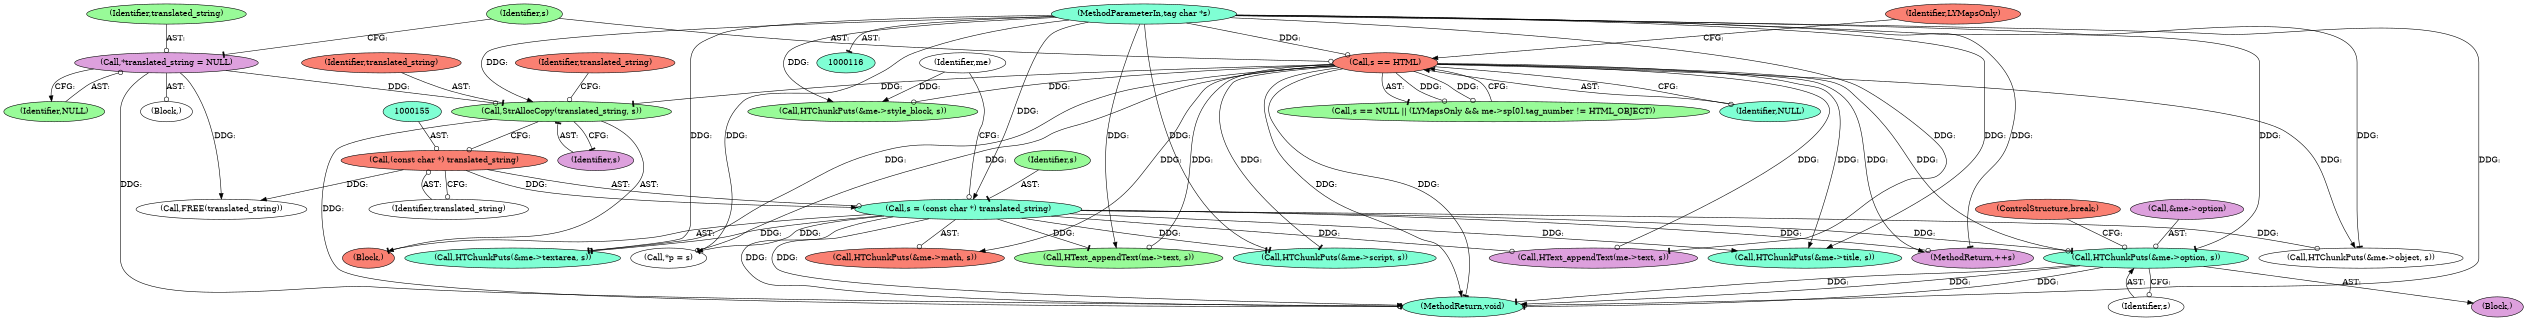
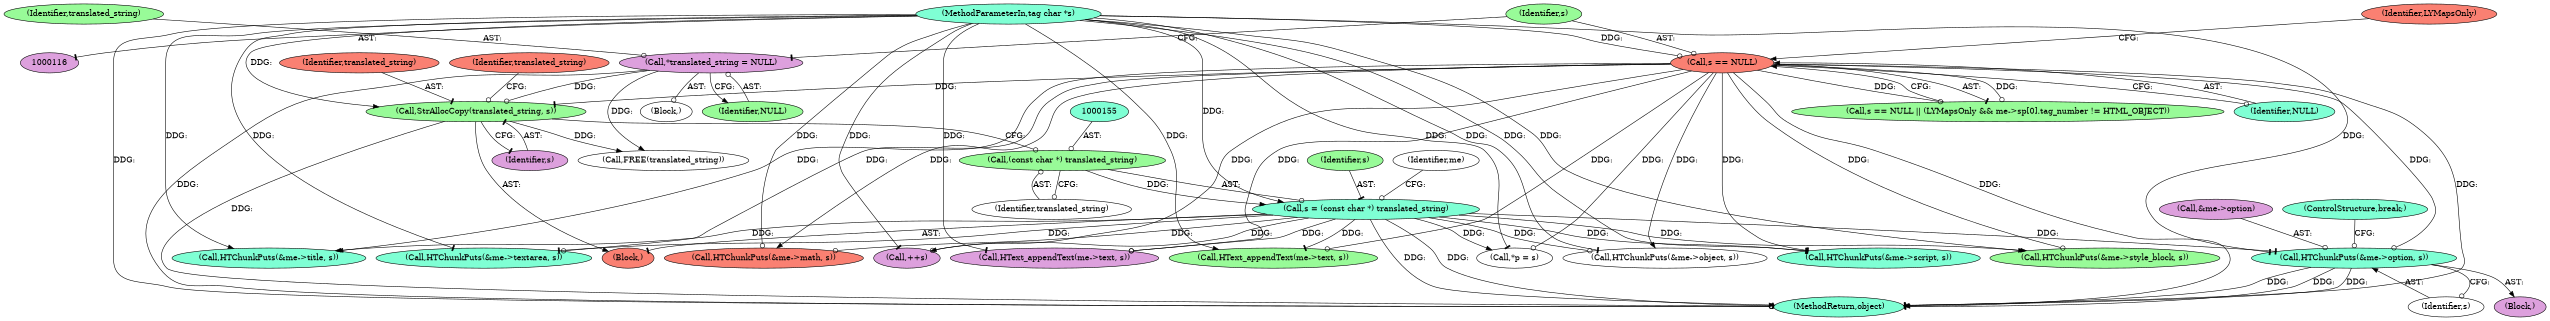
  digraph {
    node [fillcolor=aquamarine style=filled]
    edge [arrowhead=odot]
    n1 [label="(Call,HTChunkPuts(&me->option, s))"]
-   n2 [label="(MethodReturn,void)"]
+   n2 [label="(MethodReturn,object)"]
    n3 [fillcolor=plum label="(Block,)"]
    n4 [fillcolor=white label="(Identifier,s)"]
-   n5 [fillcolor=salmon label="(Call,s == HTML)"]
+   n5 [fillcolor=salmon label="(Call,s == NULL)"]
    n6 [fillcolor=palegreen label="(Call,StrAllocCopy(translated_string, s))"]
    n7 [fillcolor=white label="(Call,*p = s)"]
    n8 [fillcolor=white label="(Call,HTChunkPuts(&me->object, s))"]
    n9 [label="(Call,HTChunkPuts(&me->script, s))"]
    n10 [fillcolor=palegreen label="(Call,HTChunkPuts(&me->style_block, s))"]
    n11 [fillcolor=palegreen label="(Call,s == NULL || (LYMapsOnly && me->sp[0].tag_number != HTML_OBJECT))"]
-   n12 [fillcolor=plum label="(MethodReturn,++s)"]
+   n12 [fillcolor=plum label="(Call,++s)"]
    n13 [fillcolor=plum label="(Call,HText_appendText(me->text, s))"]
    n14 [label="(Identifier,NULL)"]
    n15 [fillcolor=palegreen label="(Call,HText_appendText(me->text, s))"]
    n16 [label="(Call,HTChunkPuts(&me->title, s))"]
    n17 [label="(Call,HTChunkPuts(&me->textarea, s))"]
    n18 [fillcolor=salmon label="(Call,HTChunkPuts(&me->math, s))"]
-   n19 [fillcolor=salmon label="(Call,(const char *) translated_string)"]
+   n19 [fillcolor=palegreen label="(Call,(const char *) translated_string)"]
    n20 [fillcolor=salmon label="(Block,)"]
    n21 [fillcolor=plum label="(Identifier,s)"]
    n22 [label="(MethodParameterIn,tag char *s)"]
    n23 [label="(Call,s = (const char *) translated_string)"]
-   1000116
+   1000116 [fillcolor=plum]
    n25 [fillcolor=white label="(Call,FREE(translated_string))"]
    n26 [fillcolor=white label="(Identifier,translated_string)"]
    n27 [fillcolor=plum label="(Call,*translated_string = NULL)"]
    n28 [fillcolor=palegreen label="(Identifier,NULL)"]
    n29 [fillcolor=white label="(Block,)"]
    n30 [fillcolor=salmon label="(Identifier,LYMapsOnly)"]
    n31 [fillcolor=salmon label="(Identifier,translated_string)"]
    n32 [fillcolor=white label="(Identifier,me)"]
    n33 [fillcolor=plum label="(Call,&me->option)"]
    n34 [fillcolor=palegreen label="(Identifier,translated_string)"]
-   n35 [fillcolor=salmon label="(ControlStructure,break;)"]
+   n35 [label="(ControlStructure,break;)"]
    n36 [fillcolor=palegreen label="(Identifier,s)"]
    n37 [fillcolor=palegreen label="(Identifier,s)"]
    n38 [fillcolor=salmon label="(Identifier,translated_string)"]
    1000155
    n1 -> n2 [arrowhead=tee label="DDG: "]
    n1 -> n2 [arrowhead=normal label="DDG: "]
    n1 -> n2 [arrowhead=tee label="DDG: "]
    n1 -> n3 [arrowhead=normal label="AST: "]
    n1 -> n4 [label="CFG: "]
    n4 -> n1 [arrowhead=normal label="AST: "]
    n5 -> n1 [label="DDG: "]
    n5 -> n2 [arrowhead=tee label="DDG: "]
    n5 -> n2 [arrowhead=normal label="DDG: "]
    n5 -> n6 [arrowhead=tee label="DDG: "]
    n5 -> n7 [label="DDG: "]
    n5 -> n8 [arrowhead=normal label="DDG: "]
    n5 -> n9 [arrowhead=tee label="DDG: "]
    n5 -> n10 [label="DDG: "]
    n5 -> n11 [arrowhead=tee label="AST: "]
    n5 -> n11 [label="DDG: "]
    n5 -> n11 [label="DDG: "]
    n5 -> n12 [arrowhead=normal label="DDG: "]
    n5 -> n13 [label="DDG: "]
    n5 -> n14 [label="CFG: "]
    n5 -> n15 [label="DDG: "]
    n5 -> n16 [arrowhead=normal label="DDG: "]
    n5 -> n17 [label="DDG: "]
    n5 -> n18 [arrowhead=normal label="DDG: "]
    n6 -> n2 [label="DDG: "]
    n6 -> n19 [label="CFG: "]
    n6 -> n20 [arrowhead=normal label="AST: "]
    n6 -> n21 [arrowhead=tee label="CFG: "]
    n11 -> n5 [arrowhead=normal label="CFG: "]
    n14 -> n5 [arrowhead=normal label="AST: "]
    n19 -> n23 [label="AST: "]
    n19 -> n23 [arrowhead=normal label="DDG: "]
-   n19 -> n25 [arrowhead=normal label="DDG: "]
+   n6 -> n25 [arrowhead=normal label="DDG: "]
    n19 -> n26 [label="CFG: "]
    n21 -> n6 [arrowhead=tee label="AST: "]
    n22 -> n1 [arrowhead=tee label="DDG: "]
    n22 -> n2 [label="DDG: "]
    n22 -> n5 [label="DDG: "]
    n22 -> n6 [arrowhead=normal label="DDG: "]
    n22 -> n7 [arrowhead=tee label="DDG: "]
    n22 -> n8 [arrowhead=tee label="DDG: "]
    n22 -> n9 [arrowhead=tee label="DDG: "]
    n22 -> n10 [arrowhead=normal label="DDG: "]
    n22 -> n12 [arrowhead=tee label="DDG: "]
    n22 -> n13 [arrowhead=tee label="DDG: "]
    n22 -> n15 [arrowhead=normal label="DDG: "]
    n22 -> n16 [arrowhead=normal label="DDG: "]
    n22 -> n17 [arrowhead=tee label="DDG: "]
+   n22 -> n18 [label="DDG: "]
    n22 -> n23 [arrowhead=normal label="DDG: "]
    n22 -> 1000116 [arrowhead=tee label="AST: "]
    n23 -> n1 [arrowhead=tee label="DDG: "]
    n23 -> n2 [arrowhead=normal label="DDG: "]
    n23 -> n2 [arrowhead=tee label="DDG: "]
    n23 -> n7 [arrowhead=normal label="DDG: "]
    n23 -> n8 [label="DDG: "]
    n23 -> n9 [arrowhead=tee label="DDG: "]
-   n32 -> n10 [arrowhead=normal label="DDG: "]
+   n23 -> n10 [arrowhead=normal label="DDG: "]
    n23 -> n12 [label="DDG: "]
    n23 -> n13 [label="DDG: "]
    n23 -> n15 [arrowhead=tee label="DDG: "]
    n23 -> n16 [arrowhead=normal label="DDG: "]
    n23 -> n17 [arrowhead=tee label="DDG: "]
-   n23 -> n18 [label="AST: "]
+   n23 -> n18 [label="DDG: "]
    n23 -> n20 [arrowhead=tee label="AST: "]
    n26 -> n19 [label="AST: "]
    n27 -> n2 [label="DDG: "]
    n27 -> n6 [label="DDG: "]
    n27 -> n25 [arrowhead=normal label="DDG: "]
    n27 -> n28 [arrowhead=normal label="CFG: "]
    n27 -> n29 [label="AST: "]
    n28 -> n27 [label="AST: "]
    n30 -> n5 [arrowhead=normal label="CFG: "]
    n31 -> n6 [arrowhead=tee label="AST: "]
    n32 -> n23 [label="CFG: "]
    n33 -> n1 [label="AST: "]
    n34 -> n27 [label="AST: "]
    n35 -> n1 [label="CFG: "]
    n36 -> n5 [label="AST: "]
    n36 -> n27 [arrowhead=tee label="CFG: "]
    n37 -> n23 [arrowhead=tee label="AST: "]
    n38 -> n6 [label="CFG: "]
    1000155 -> n19 [label="AST: "]
  }
